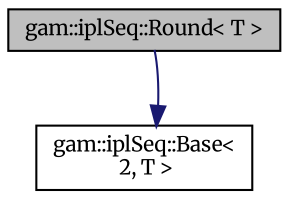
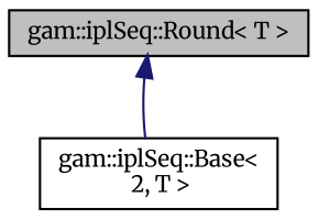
  digraph {
    fontname=Merriweather
    node [color=black fontname=Merriweather fontsize=10 shape=record]
    n1 [fillcolor=grey75 fontcolor=black height=0.2 label="gam::iplSeq::Round\< T \>" style=filled width=0.4]
    n2 [height=0.2 label="gam::iplSeq::Base\<\l 2, T \>" width=0.4]
-   n2 -> n1 [color=midnightblue dir=back fontname=Merriweather fontsize=10 labelfontname="FreeSans.ttf" labelfontsize=10 style=solid]
+   n1 -> n2 [color=midnightblue dir=back fontname=Merriweather fontsize=10 labelfontname="FreeSans.ttf" labelfontsize=10 style=solid]
  }
